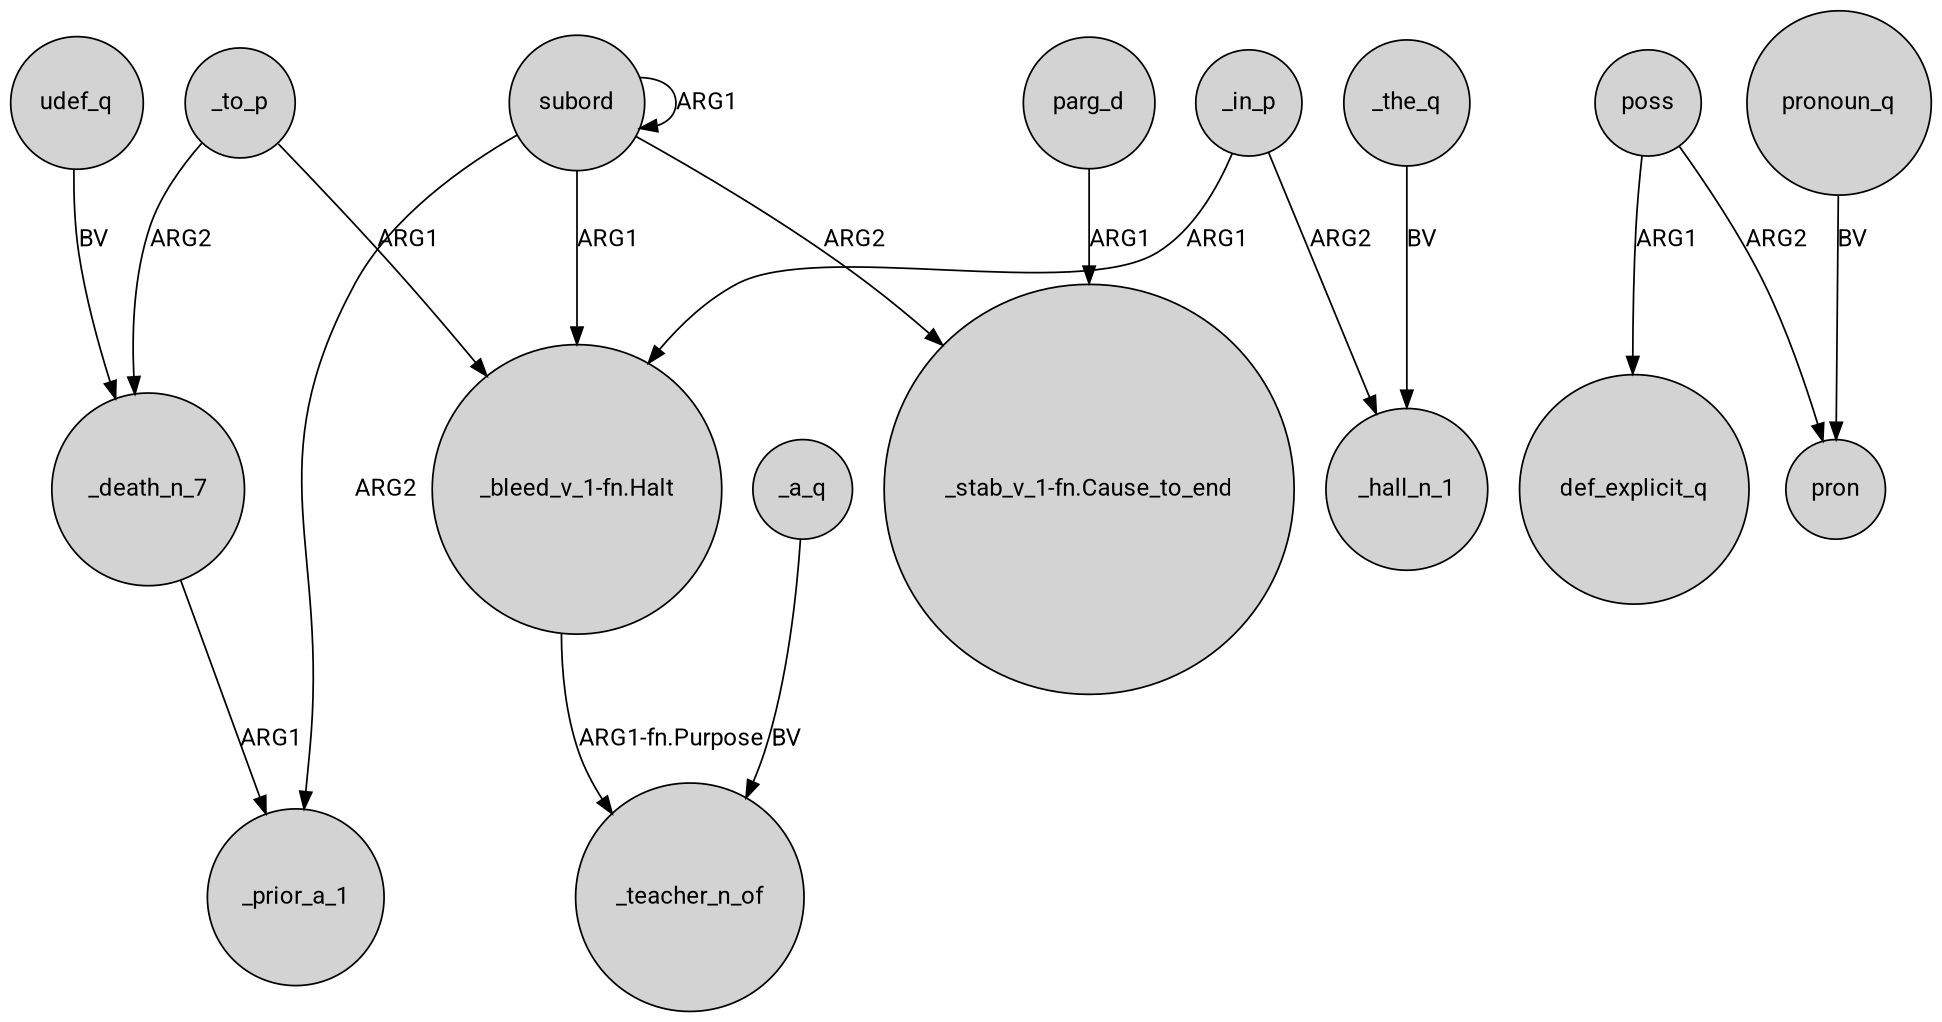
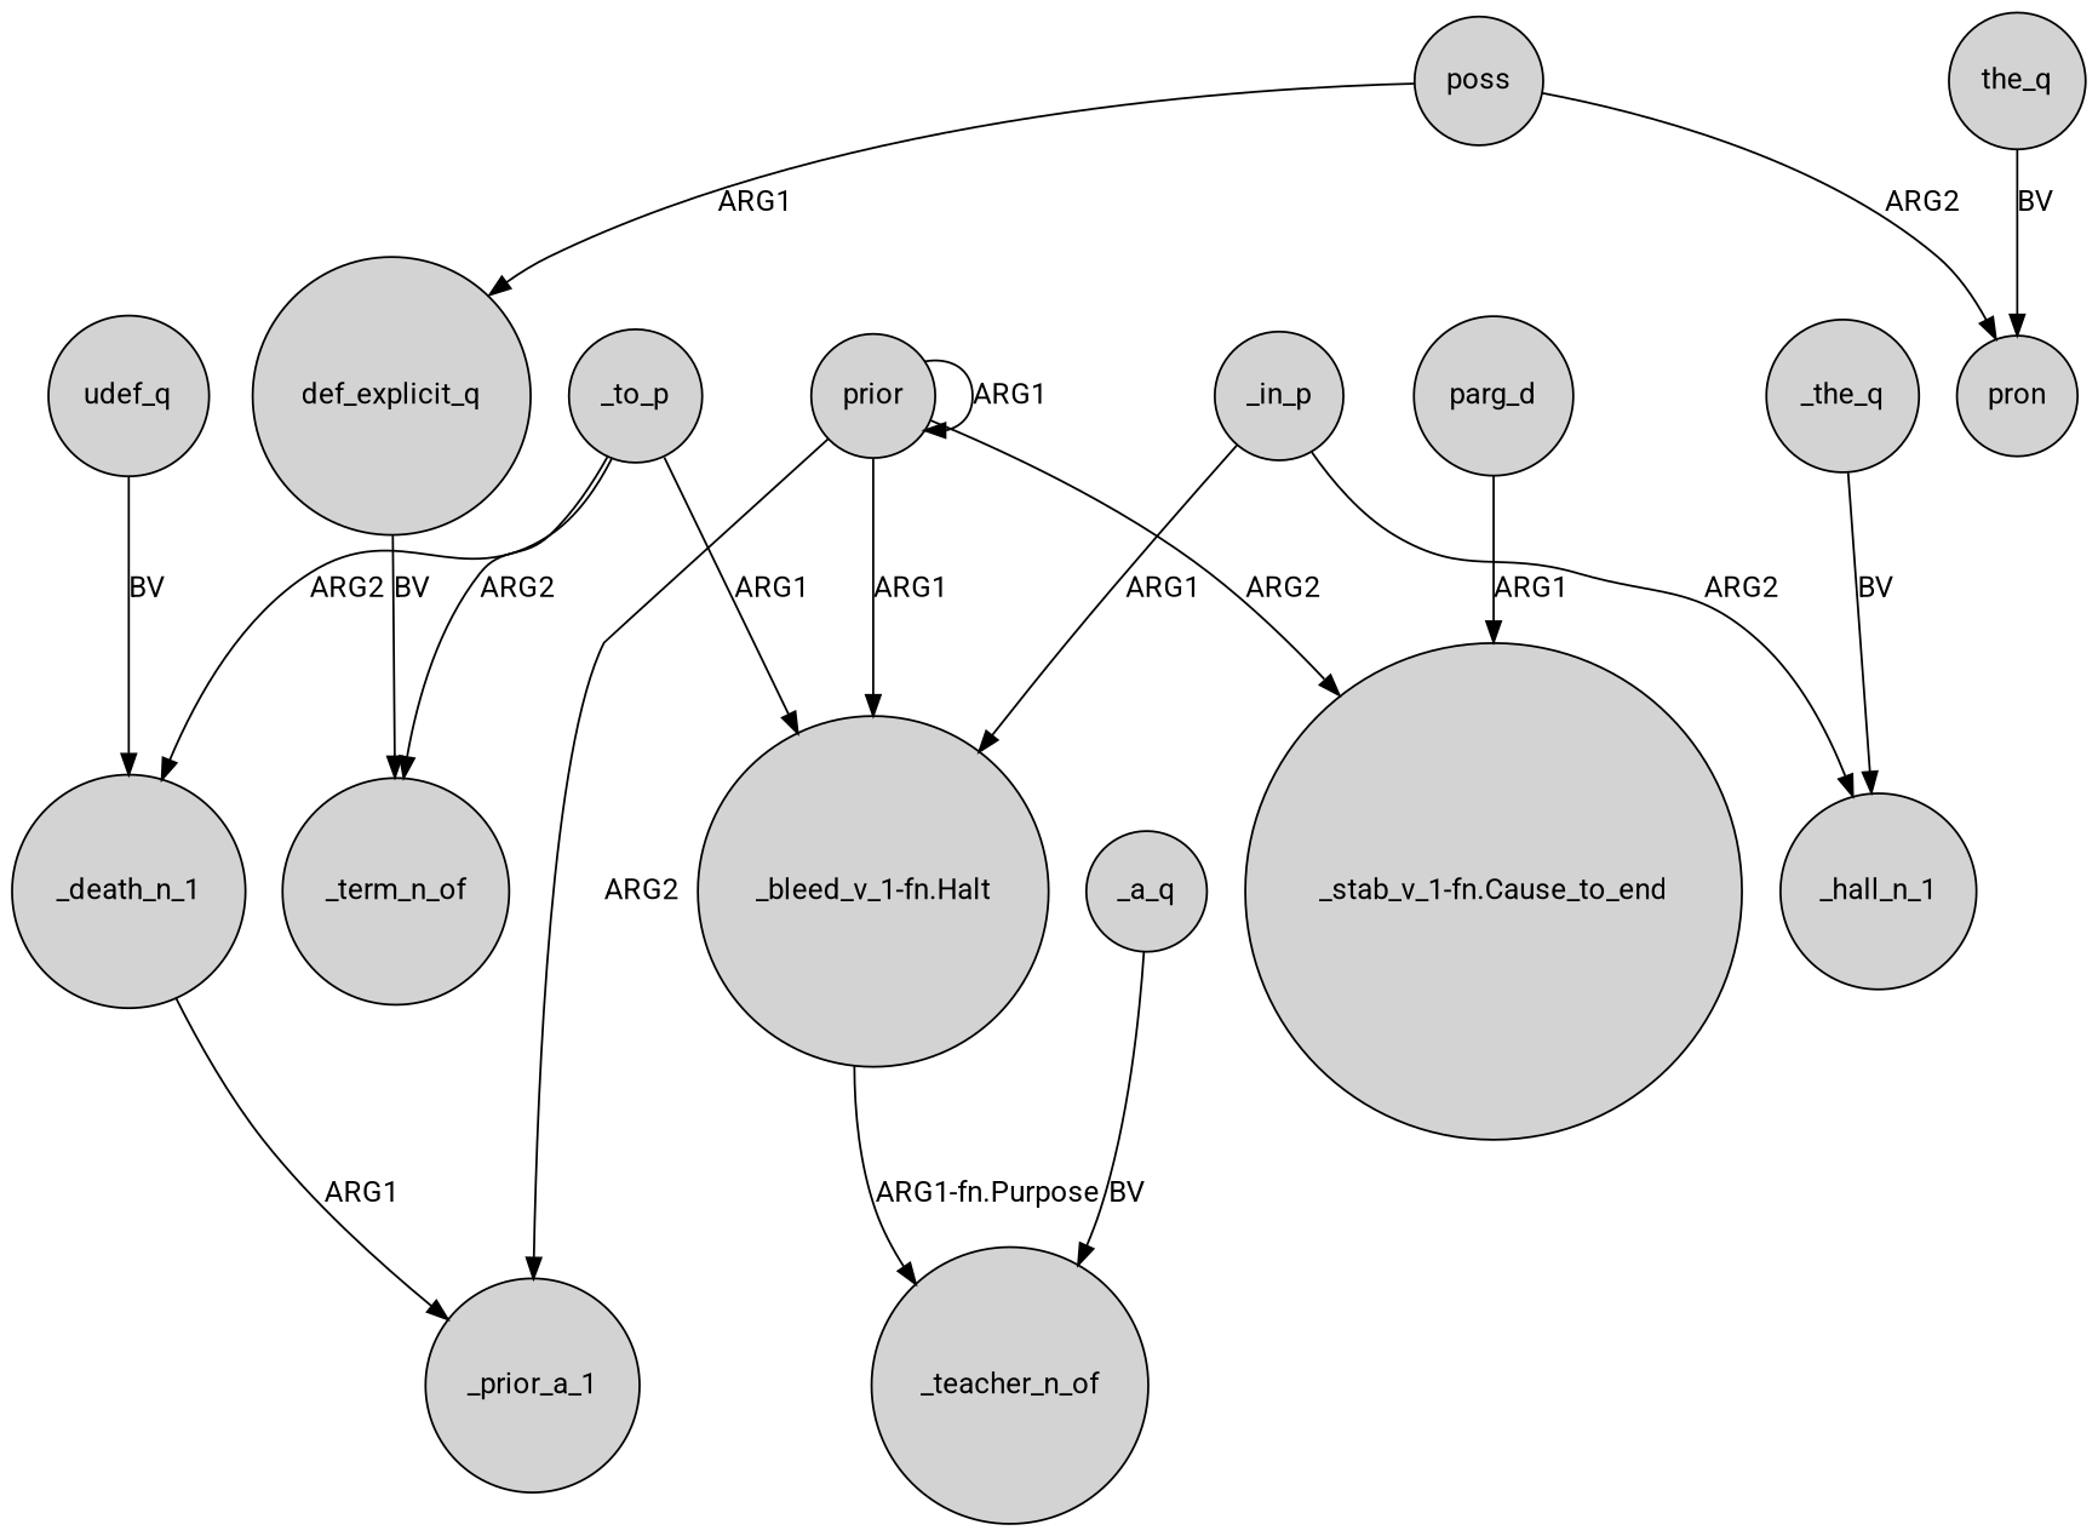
  digraph {
    fontname=Roboto
    node [fontname=Roboto shape=circle style=filled]
    edge [fontname=Roboto]
    _to_p
    "_bleed_v_1-fn.Halt"
-   _death_n_1 [label=_death_n_7]
+   _term_n_of
+   _death_n_1
    _teacher_n_of
    _prior_a_1
-   subord
+   subord [label=prior]
    "_stab_v_1-fn.Cause_to_end"
    _in_p
    _hall_n_1
    _the_q
    def_explicit_q
    _a_q
    poss
    pron
    udef_q
    parg_d
-   pronoun_q
+   pronoun_q [label=the_q]
    _to_p -> "_bleed_v_1-fn.Halt" [label=ARG1]
+   _to_p -> _term_n_of [label=ARG2]
    _to_p -> _death_n_1 [label=ARG2]
    "_bleed_v_1-fn.Halt" -> _teacher_n_of [label="ARG1-fn.Purpose"]
    _death_n_1 -> _prior_a_1 [label=ARG1]
    subord -> "_bleed_v_1-fn.Halt" [label=ARG1]
    subord -> _prior_a_1 [label=ARG2]
    subord -> subord [label=ARG1]
    subord -> "_stab_v_1-fn.Cause_to_end" [label=ARG2]
    _in_p -> "_bleed_v_1-fn.Halt" [label=ARG1]
    _in_p -> _hall_n_1 [label=ARG2]
    _the_q -> _hall_n_1 [label=BV]
+   def_explicit_q -> _term_n_of [label=BV]
    _a_q -> _teacher_n_of [label=BV]
    poss -> def_explicit_q [label=ARG1]
    poss -> pron [label=ARG2]
    udef_q -> _death_n_1 [label=BV]
    parg_d -> "_stab_v_1-fn.Cause_to_end" [label=ARG1]
    pronoun_q -> pron [label=BV]
  }
